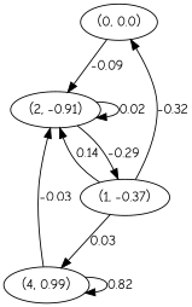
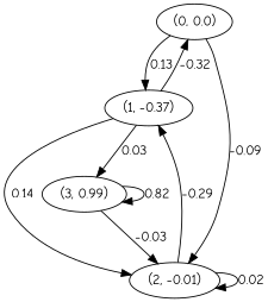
  digraph {
    fontname="Comic Neue"
    node [fontname="Comic Neue"]
    edge [fontname="Comic Neue"]
    n1 [label="(0, 0.0)"]
    n2 [label="(1, -0.37)"]
-   n3 [label="(2, -0.91)"]
-   n4 [label="(4, 0.99)"]
+   n3 [label="(2, -0.01)"]
+   n4 [label="(3, 0.99)"]
+   n1 -> n2 [label=0.13]
    n1 -> n3 [label=-0.09]
    n2 -> n1 [label=-0.32]
    n2 -> n3 [label=0.14]
    n2 -> n4 [label=0.03]
    n3 -> n2 [label=-0.29]
    n3 -> n3 [label=0.02]
    n4 -> n3 [label=-0.03]
    n4 -> n4 [label=0.82]
  }
